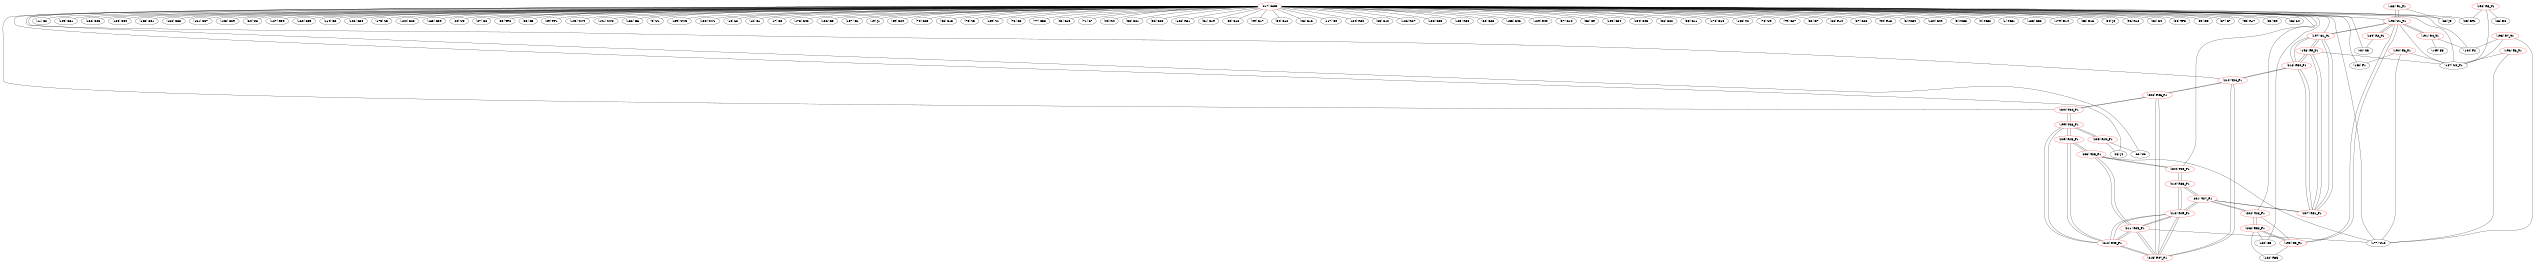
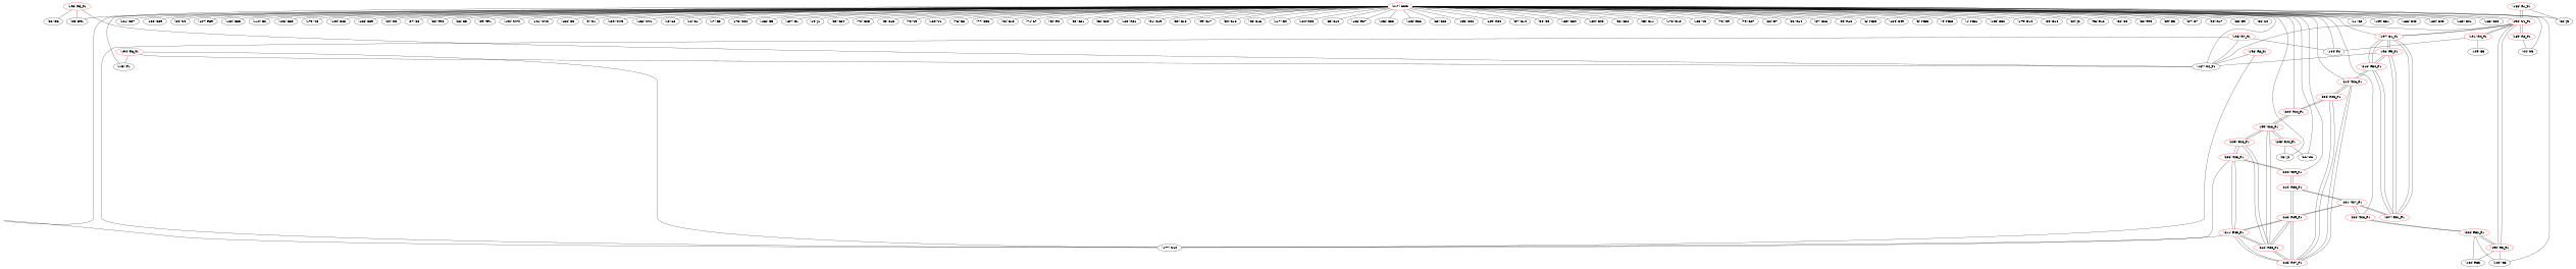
  graph {
    n1 [color=red label="(188) R1_T1"]
    n2 [label="(68) J3"]
    n3 [color=red label="(192) U1_T1"]
    n4 [color=red label="(189) R2_T1"]
    n5 [color=red label="(190) R3_T1"]
    n6 [color=red label="(191) R4_T1"]
    n7 [label="(187) U2_T1"]
    n8 [color=red label="(197) Q1_T1"]
    n9 [label="(44) U5"]
    n10 [label="(120) Q3"]
    n11 [label="(122) R35"]
    n12 [color=red label="(208) R52_P1"]
    n13 [label="(144) P2"]
    n14 [label="(149) F5"]
    n15 [color=red label="(207) R51_P1"]
    n16 [color=red label="(216) R50_P1"]
    n17 [color=red label="(198) R9_T1"]
    n18 [color=red label="(202) T28_P1"]
    n19 [color=red label="(201) T27_P1"]
    n20 [color=red label="(214) T26_P1"]
    n21 [color=red label="(193) R5_T1"]
    n22 [label="(26) D6"]
    n23 [label="(25) BT1"]
    n24 [color=red label="(194) R6_T1"]
    n25 [label="(177) U10"]
    n26 [label="(143) P1"]
    n27 [color=red label="(195) R7_T1"]
    n28 [color=red label="(196) R8_T1"]
    n29 [color=red label="(213) R49_P1"]
    n30 [color=red label="(210) R53_P1"]
    n31 [color=red label="(215) R47_P1"]
    n32 [color=red label="(206) R46_P1"]
    n33 [color=red label="(199) T23_P1"]
    n34 [color=red label="(209) R48_P1"]
    n35 [color=red label="(212) R43_P1"]
    n36 [color=red label="(200) T24_P1"]
    n37 [color=red label="(205) R44_P1"]
    n38 [color=red label="(203) T25_P1"]
    n39 [color=red label="(211) R45_P1"]
    n40 [label="(46) J4"]
    n41 [label="(66) U6"]
    n42 [color=red label="(204) T29_P1"]
    n43 [color=red label="(217) GND"]
    n44 [label="(11) C2"]
    n45 [label="(109) C31"]
    n46 [label="(166) C48"]
    n47 [label="(164) C40"]
    n48 [label="(165) C41"]
    n49 [label="(162) C38"]
    n50 [label="(161) C37"]
    n51 [label="(103) C29"]
    n52 [label="(64) U8"]
    n53 [label="(127) R39"]
    n54 [label="(160) C35"]
    n55 [label="(114) Q2"]
    n56 [label="(106) C30"]
    n57 [label="(175) S5"]
    n58 [label="(100) C28"]
    n59 [label="(163) C39"]
    n60 [label="(24) U3"]
    n61 [label="(27) C6"]
    n62 [label="(30) TP2"]
    n63 [label="(28) C5"]
    n64 [label="(29) TP1"]
    n65 [label="(140) SW4"]
    n66 [label="(141) SW2"]
    n67 [label="(132) Q6"]
    n68 [label="(9) U1"]
    n69 [label="(139) SW3"]
    n70 [label="(138) SW1"]
    n71 [label="(13) L2"]
    n72 [label="(12) C1"]
    n73 [label="(17) C3"]
    n74 [label="(173) C42"]
    n75 [label="(136) Q5"]
    n76 [label="(137) Q1"]
    n77 [label="(19) J1"]
    n78 [label="(69) C24"]
    n79 [label="(70) C25"]
    n80 [label="(43) C13"]
    n81 [label="(75) Y3"]
    n82 [label="(169) Y1"]
    n83 [label="(76) C8"]
    n84 [label="(77) C53"]
    n85 [label="(42) C15"]
    n86 [label="(71) L7"]
    n87 [label="(40) R4"]
    n88 [label="(53) C21"]
    n89 [label="(52) C20"]
    n90 [label="(128) R31"]
    n91 [label="(51) C19"]
    n92 [label="(50) C18"]
    n93 [label="(49) C17"]
    n94 [label="(54) C12"]
    n95 [label="(48) C16"]
    n96 [label="(117) Q4"]
    n97 [label="(124) R30"]
    n98 [label="(65) C10"]
    n99 [label="(126) R27"]
    n100 [label="(158) C33"]
    n101 [label="(125) R36"]
    n102 [label="(60) C23"]
    n103 [label="(155) C46"]
    n104 [label="(129) R40"]
    n105 [label="(57) C14"]
    n106 [label="(58) C9"]
    n107 [label="(159) C34"]
    n108 [label="(154) C43"]
    n109 [label="(56) C22"]
    n110 [label="(55) C11"]
    n111 [label="(178) D13"]
    n112 [label="(183) Y2"]
    n113 [label="(78) U9"]
    n114 [label="(79) C27"]
    n115 [label="(82) D7"]
    n116 [label="(86) R14"]
    n117 [label="(87) C26"]
    n118 [label="(90) R18"]
    n119 [label="(6) MH4"]
    n120 [label="(184) C49"]
    n121 [label="(5) MH3"]
    n122 [label="(4) MH2"]
    n123 [label="(1) MH1"]
    n124 [label="(185) C52"]
    n125 [label="(179) D14"]
    n126 [label="(35) D16"]
    n127 [label="(34) J2"]
    n128 [label="(96) R12"]
    n129 [label="(32) C4"]
    n130 [label="(38) TP3"]
    n131 [label="(39) D5"]
    n132 [label="(37) C7"]
    n133 [label="(95) R17"]
    n134 [label="(83) D9"]
    n135 [label="(36) L4"]
    n1 -- n2
    n1 -- n3
    n3 -- n1
    n3 -- n4
    n3 -- n5
    n3 -- n6
    n3 -- n7
    n3 -- n8
    n4 -- n3
    n4 -- n9
    n5 -- n3
-   n5 -- n18
+   n5 -- n10
    n5 -- n11
    n5 -- n12
    n6 -- n3
    n6 -- n13
    n6 -- n14
    n8 -- n3
    n8 -- n15
    n8 -- n16
    n8 -- n17
    n12 -- n5
    n12 -- n10
    n12 -- n11
    n12 -- n18
    n15 -- n8
    n15 -- n16
    n15 -- n17
    n15 -- n19
    n16 -- n8
    n16 -- n15
    n16 -- n17
    n16 -- n20
    n17 -- n7
    n17 -- n8
    n17 -- n15
    n17 -- n16
    n18 -- n12
    n18 -- n19
    n19 -- n15
    n19 -- n18
    n19 -- n29
    n19 -- n30
    n20 -- n16
    n20 -- n31
    n20 -- n32
    n21 -- n7
    n21 -- n22
    n21 -- n23
    n24 -- n7
    n24 -- n25
    n24 -- n26
    n27 -- n7
    n27 -- n13
    n27 -- n25
    n28 -- n7
    n28 -- n25
    n29 -- n19
    n29 -- n30
    n29 -- n31
    n29 -- n35
    n29 -- n39
    n30 -- n19
    n30 -- n29
    n30 -- n42
    n31 -- n20
    n31 -- n29
    n31 -- n32
    n31 -- n35
    n31 -- n39
    n32 -- n20
    n32 -- n31
    n32 -- n36
    n33 -- n34
    n33 -- n35
    n33 -- n36
    n33 -- n37
    n34 -- n33
    n34 -- n35
    n34 -- n38
    n35 -- n29
    n35 -- n31
    n35 -- n33
    n35 -- n34
    n35 -- n39
    n36 -- n32
    n36 -- n33
    n37 -- n33
    n37 -- n40
    n37 -- n41
    n38 -- n25
    n38 -- n34
    n38 -- n39
    n38 -- n42
    n39 -- n25
    n39 -- n29
    n39 -- n31
    n39 -- n35
    n39 -- n38
    n42 -- n30
    n42 -- n38
    n43 -- n2
    n43 -- n3
    n43 -- n7
    n43 -- n8
    n43 -- n9
    n43 -- n10
    n43 -- n13
    n43 -- n18
    n43 -- n20
    n43 -- n23
    n43 -- n25
    n43 -- n26
    n43 -- n36
    n43 -- n40
    n43 -- n41
    n43 -- n42
    n43 -- n44
    n43 -- n45
    n43 -- n46
    n43 -- n47
    n43 -- n48
    n43 -- n49
    n43 -- n50
    n43 -- n51
    n43 -- n52
    n43 -- n53
    n43 -- n54
    n43 -- n55
    n43 -- n56
    n43 -- n57
    n43 -- n58
    n43 -- n59
    n43 -- n60
    n43 -- n61
    n43 -- n62
    n43 -- n63
    n43 -- n64
    n43 -- n65
    n43 -- n66
    n43 -- n67
    n43 -- n68
    n43 -- n69
    n43 -- n70
    n43 -- n71
    n43 -- n72
    n43 -- n73
    n43 -- n74
    n43 -- n75
    n43 -- n76
    n43 -- n77
    n43 -- n78
    n43 -- n79
    n43 -- n80
    n43 -- n81
    n43 -- n82
    n43 -- n83
    n43 -- n84
    n43 -- n85
    n43 -- n86
    n43 -- n87
    n43 -- n88
    n43 -- n89
    n43 -- n90
    n43 -- n91
    n43 -- n92
    n43 -- n93
    n43 -- n94
    n43 -- n95
    n43 -- n96
    n43 -- n97
    n43 -- n98
    n43 -- n99
    n43 -- n100
    n43 -- n101
    n43 -- n102
    n43 -- n103
    n43 -- n104
    n43 -- n105
    n43 -- n106
    n43 -- n107
    n43 -- n108
    n43 -- n109
    n43 -- n110
    n43 -- n111
    n43 -- n112
    n43 -- n113
    n43 -- n114
    n43 -- n115
    n43 -- n116
    n43 -- n117
    n43 -- n118
    n43 -- n119
    n43 -- n120
    n43 -- n121
    n43 -- n122
    n43 -- n123
    n43 -- n124
    n43 -- n125
    n43 -- n126
    n43 -- n127
    n43 -- n128
    n43 -- n129
    n43 -- n130
    n43 -- n131
    n43 -- n132
    n43 -- n133
    n43 -- n134
    n43 -- n135
  }
